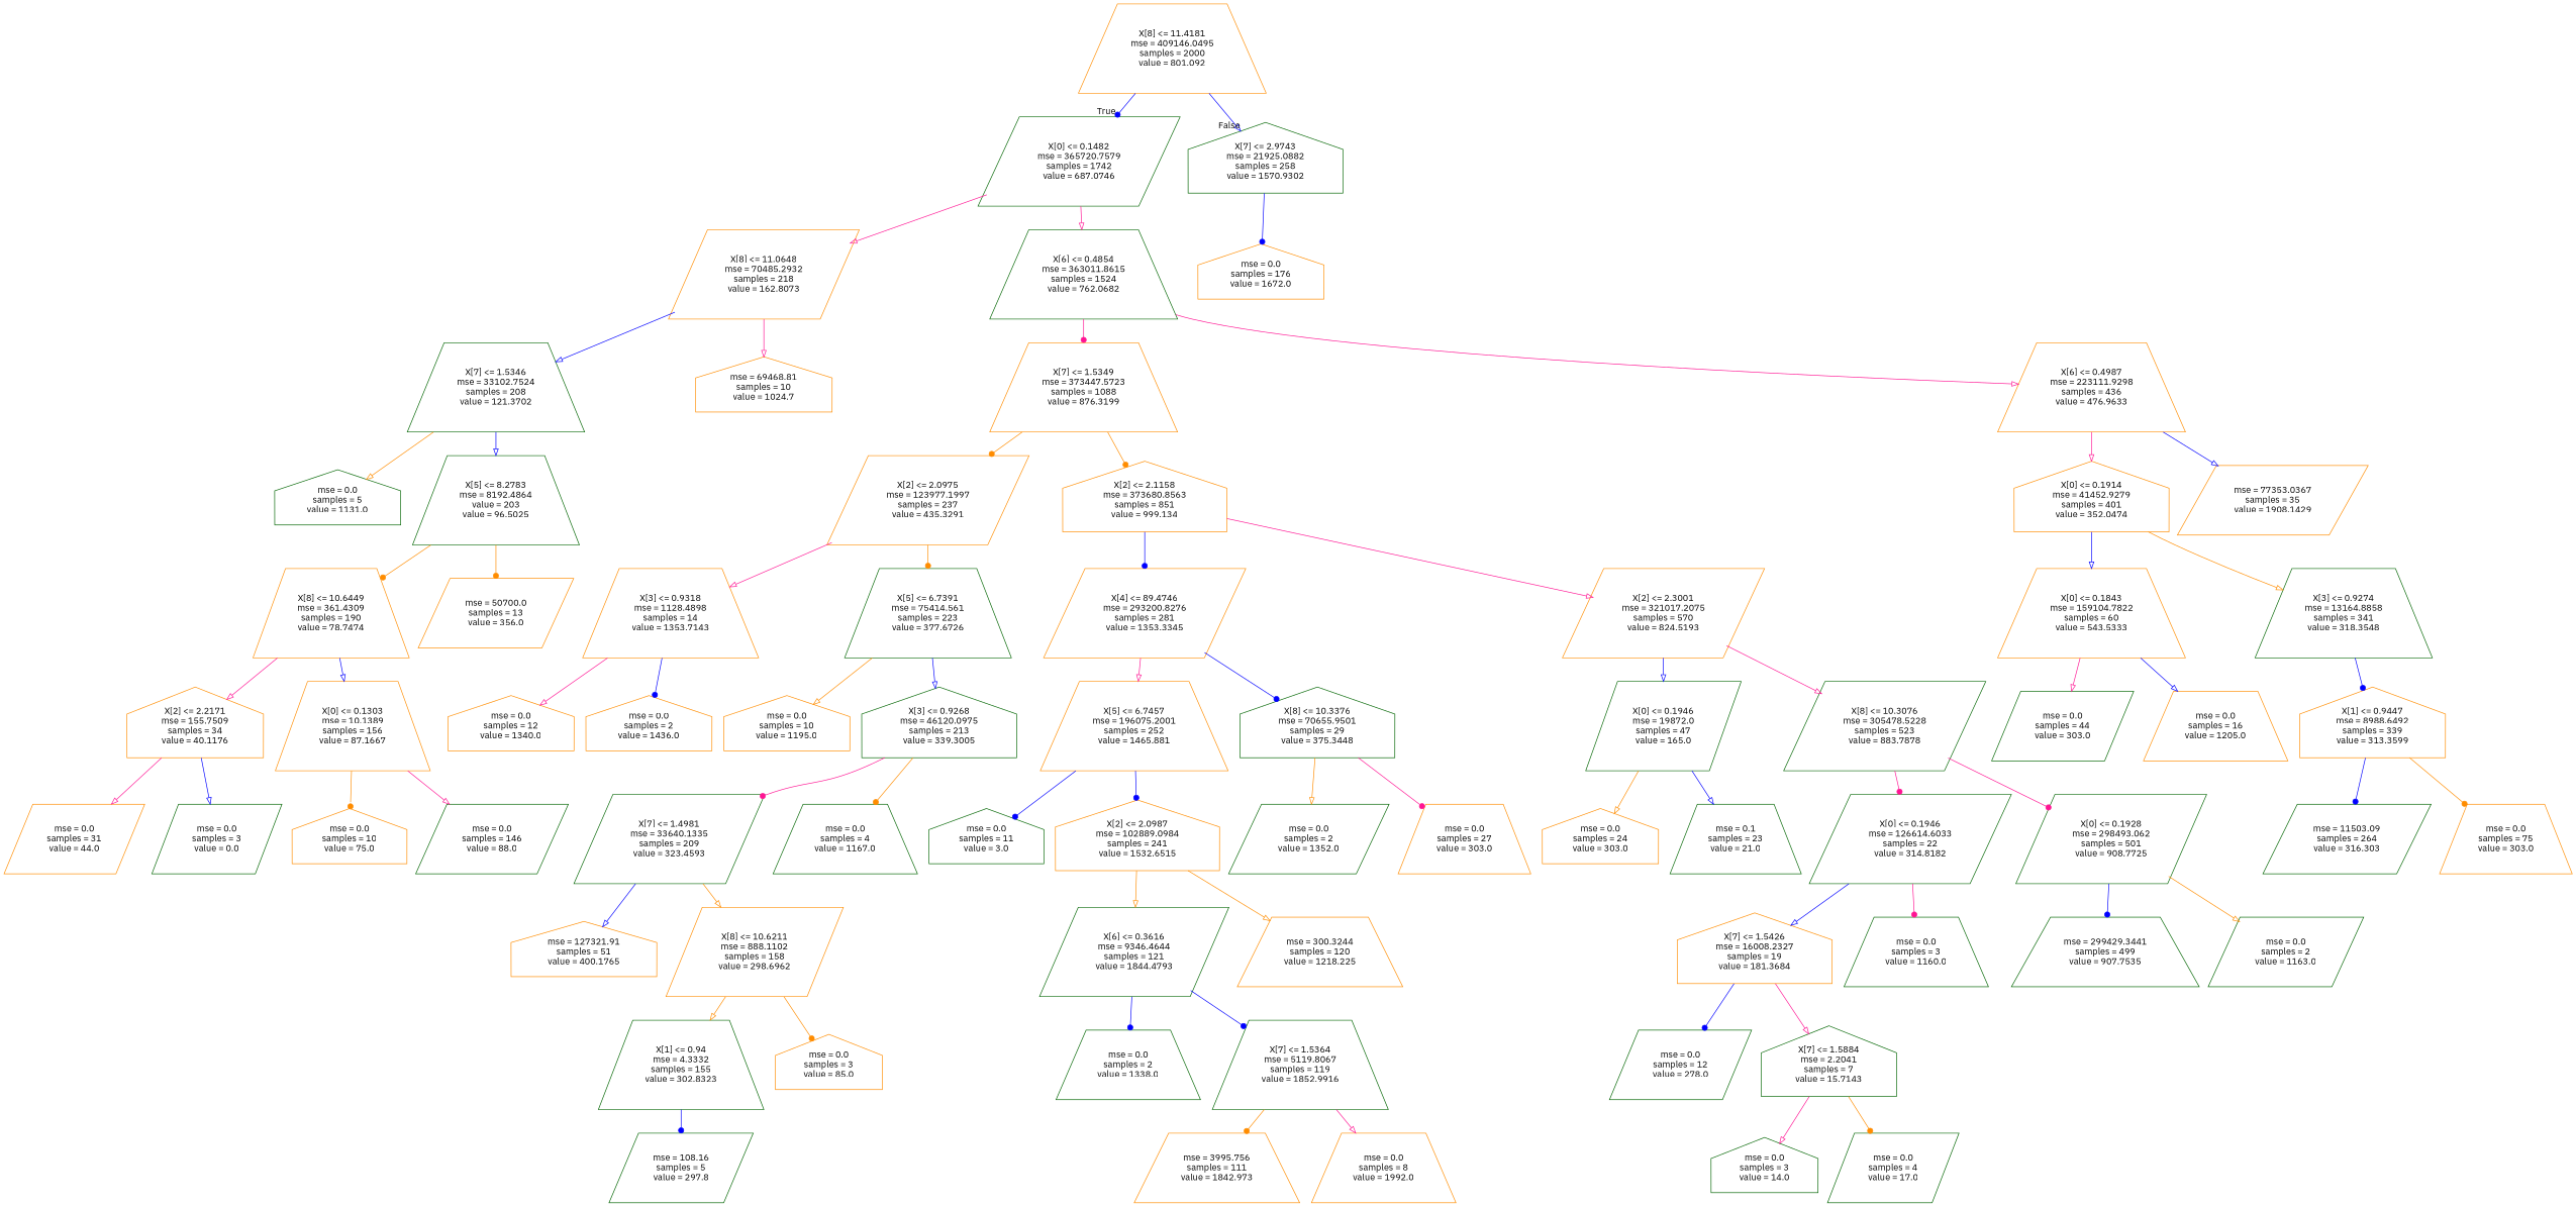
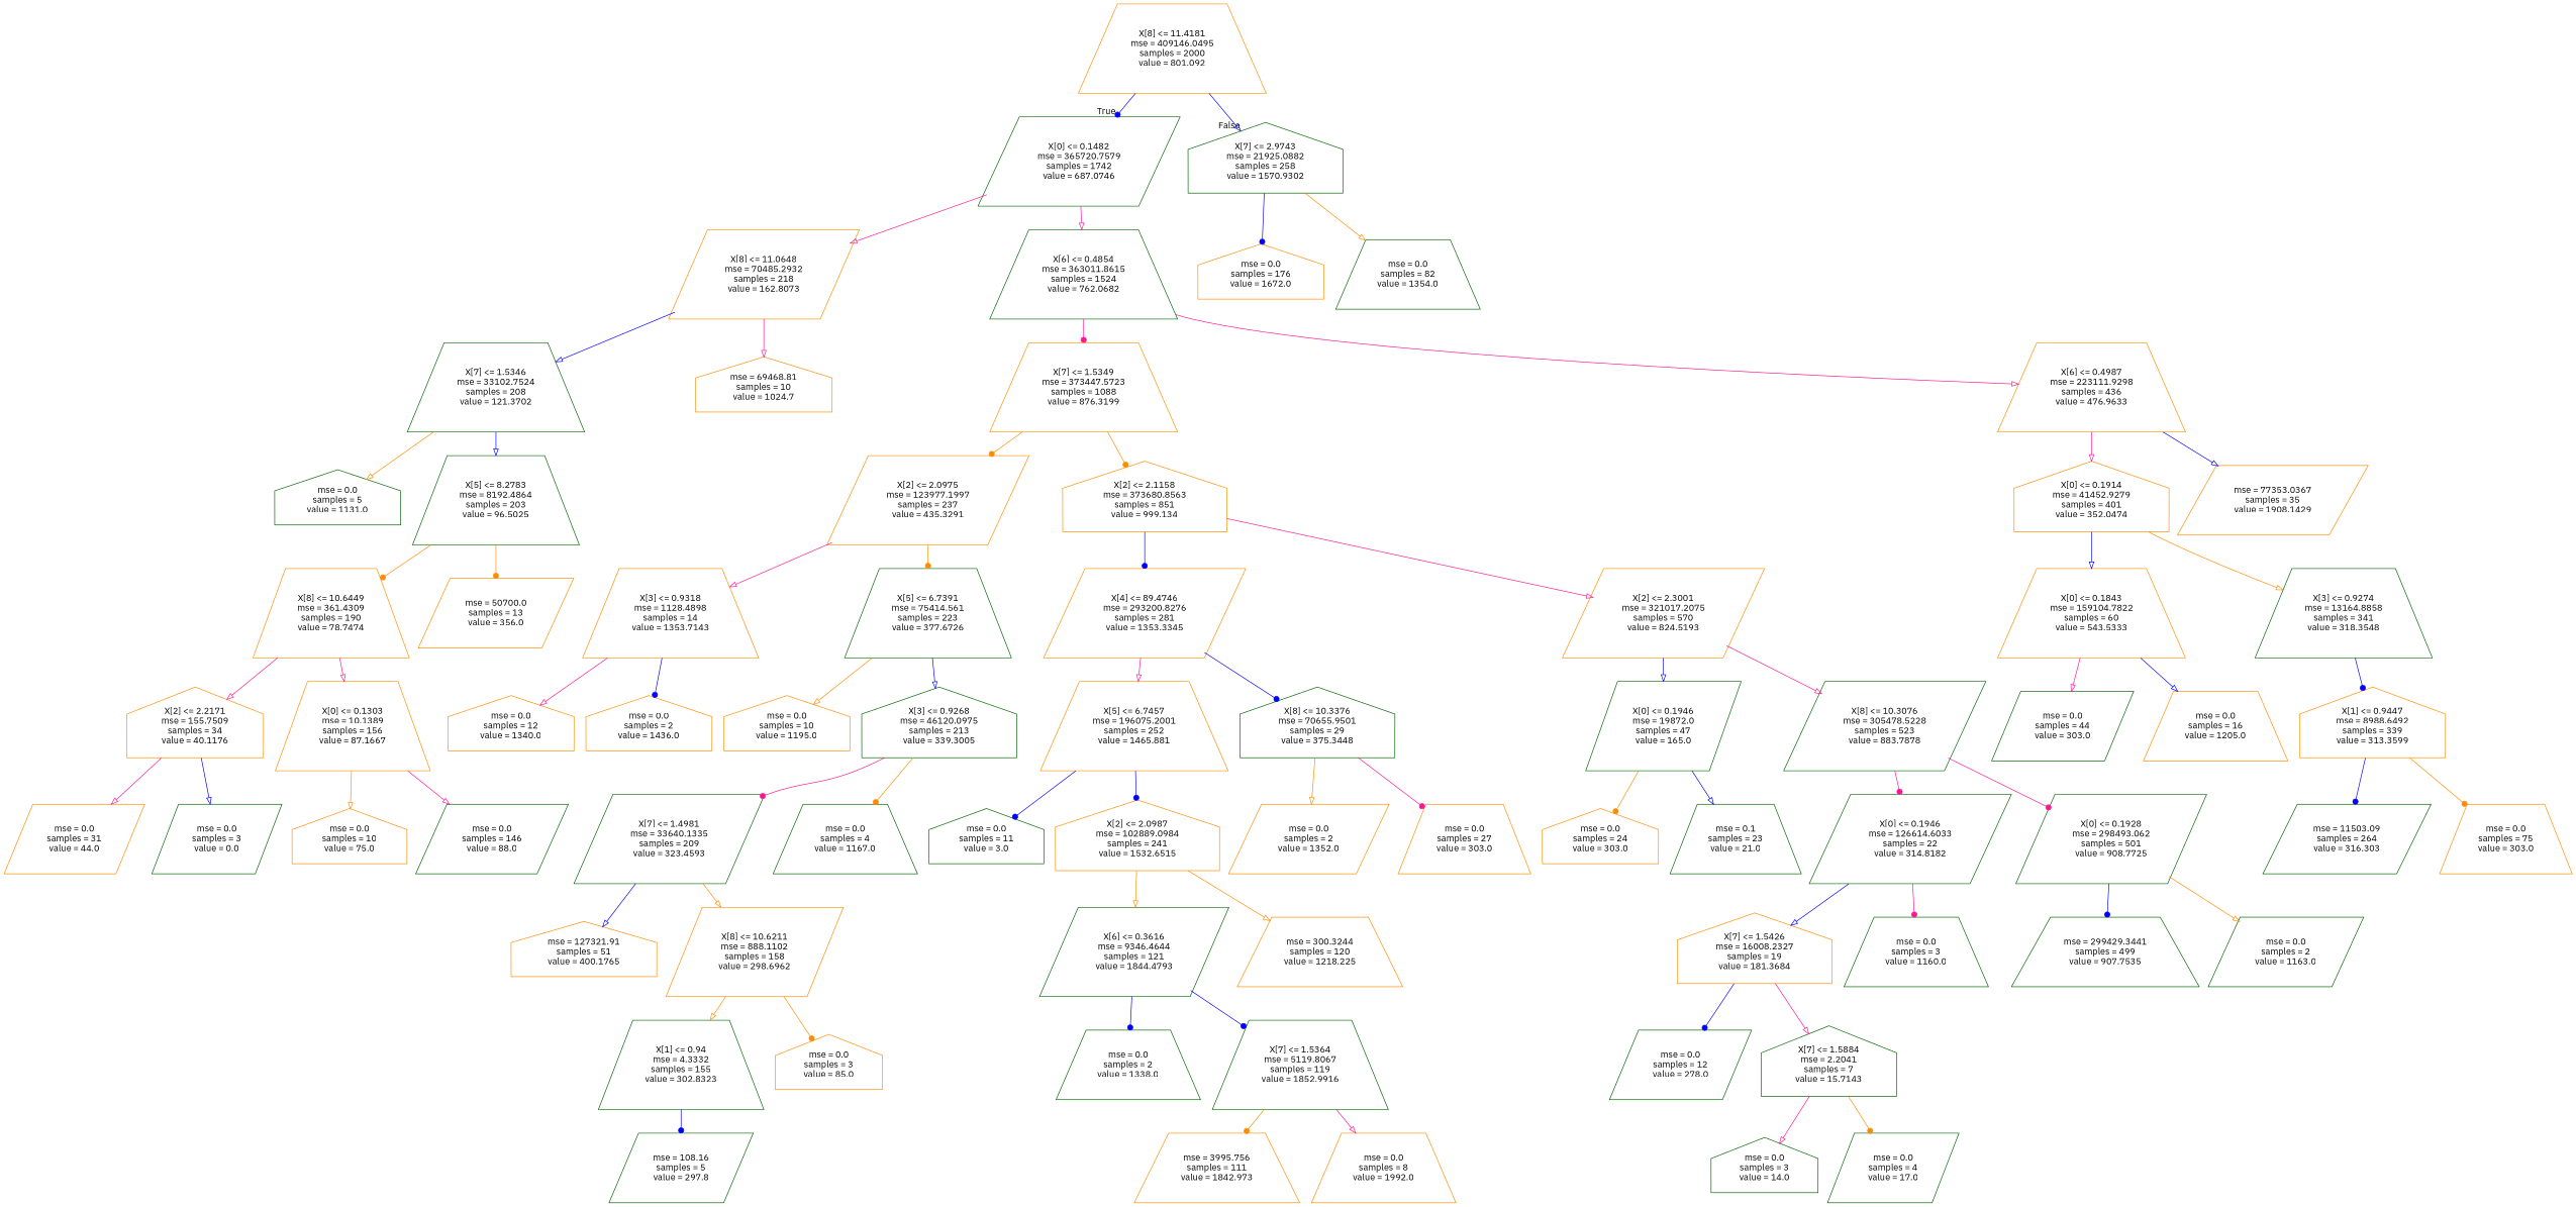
  digraph {
    fontname="IBM Plex Sans"
    node [color=darkorange fontname="IBM Plex Sans" shape=trapezium]
    edge [arrowhead=onormal color=blue fontname="IBM Plex Sans"]
    n1 [label="X[8] <= 11.4181\nmse = 409146.0495\nsamples = 2000\nvalue = 801.092"]
    n2 [color=darkgreen label="X[0] <= 0.1482\nmse = 365720.7579\nsamples = 1742\nvalue = 687.0746" shape=parallelogram]
    n3 [color=darkgreen label="X[7] <= 2.9743\nmse = 21925.0882\nsamples = 258\nvalue = 1570.9302" shape=house]
    n4 [label="X[8] <= 11.0648\nmse = 70485.2932\nsamples = 218\nvalue = 162.8073" shape=parallelogram]
    n5 [color=darkgreen label="X[6] <= 0.4854\nmse = 363011.8615\nsamples = 1524\nvalue = 762.0682"]
    n6 [label="mse = 0.0\nsamples = 176\nvalue = 1672.0" shape=house]
+   n7 [color=darkgreen label="mse = 0.0\nsamples = 82\nvalue = 1354.0"]
    n8 [color=darkgreen label="X[7] <= 1.5346\nmse = 33102.7524\nsamples = 208\nvalue = 121.3702"]
    n9 [label="mse = 69468.81\nsamples = 10\nvalue = 1024.7" shape=house]
    n10 [label="X[7] <= 1.5349\nmse = 373447.5723\nsamples = 1088\nvalue = 876.3199"]
    n11 [label="X[6] <= 0.4987\nmse = 223111.9298\nsamples = 436\nvalue = 476.9633"]
    n12 [color=darkgreen label="mse = 0.0\nsamples = 5\nvalue = 1131.0" shape=house]
-   n13 [color=darkgreen label="X[5] <= 8.2783\nmse = 8192.4864\nvalue = 203\nvalue = 96.5025"]
+   n13 [color=darkgreen label="X[5] <= 8.2783\nmse = 8192.4864\nsamples = 203\nvalue = 96.5025"]
    n14 [label="X[8] <= 10.6449\nmse = 361.4309\nsamples = 190\nvalue = 78.7474"]
    n15 [label="mse = 50700.0\nsamples = 13\nvalue = 356.0" shape=parallelogram]
    n16 [label="X[2] <= 2.2171\nmse = 155.7509\nsamples = 34\nvalue = 40.1176" shape=house]
    n17 [label="X[0] <= 0.1303\nmse = 10.1389\nsamples = 156\nvalue = 87.1667"]
    n18 [label="mse = 0.0\nsamples = 31\nvalue = 44.0" shape=parallelogram]
    n19 [color=darkgreen label="mse = 0.0\nsamples = 3\nvalue = 0.0" shape=parallelogram]
    n20 [label="mse = 0.0\nsamples = 10\nvalue = 75.0" shape=house]
    n21 [color=darkgreen label="mse = 0.0\nsamples = 146\nvalue = 88.0" shape=parallelogram]
    n22 [label="X[2] <= 2.0975\nmse = 123977.1997\nsamples = 237\nvalue = 435.3291" shape=parallelogram]
    n23 [label="X[2] <= 2.1158\nmse = 373680.8563\nsamples = 851\nvalue = 999.134" shape=house]
    n24 [label="X[0] <= 0.1914\nmse = 41452.9279\nsamples = 401\nvalue = 352.0474" shape=house]
    n25 [label="mse = 77353.0367\nsamples = 35\nvalue = 1908.1429" shape=parallelogram]
    n26 [label="X[3] <= 0.9318\nmse = 1128.4898\nsamples = 14\nvalue = 1353.7143"]
    n27 [color=darkgreen label="X[5] <= 6.7391\nmse = 75414.561\nsamples = 223\nvalue = 377.6726"]
    n28 [label="X[4] <= 89.4746\nmse = 293200.8276\nsamples = 281\nvalue = 1353.3345" shape=parallelogram]
    n29 [label="X[2] <= 2.3001\nmse = 321017.2075\nsamples = 570\nvalue = 824.5193" shape=parallelogram]
    n30 [label="mse = 0.0\nsamples = 12\nvalue = 1340.0" shape=house]
    n31 [label="mse = 0.0\nsamples = 2\nvalue = 1436.0" shape=house]
    n32 [label="mse = 0.0\nsamples = 10\nvalue = 1195.0" shape=house]
    n33 [color=darkgreen label="X[3] <= 0.9268\nmse = 46120.0975\nsamples = 213\nvalue = 339.3005" shape=house]
    n34 [color=darkgreen label="X[7] <= 1.4981\nmse = 33640.1335\nsamples = 209\nvalue = 323.4593" shape=parallelogram]
    n35 [color=darkgreen label="mse = 0.0\nsamples = 4\nvalue = 1167.0"]
    n36 [label="mse = 127321.91\nsamples = 51\nvalue = 400.1765" shape=house]
    n37 [label="X[8] <= 10.6211\nmse = 888.1102\nsamples = 158\nvalue = 298.6962" shape=parallelogram]
    n38 [color=darkgreen label="X[1] <= 0.94\nmse = 4.3332\nsamples = 155\nvalue = 302.8323"]
    n39 [label="mse = 0.0\nsamples = 3\nvalue = 85.0" shape=house]
    n40 [color=darkgreen label="mse = 108.16\nsamples = 5\nvalue = 297.8" shape=parallelogram]
    n41 [label="X[5] <= 6.7457\nmse = 196075.2001\nsamples = 252\nvalue = 1465.881"]
    n42 [color=darkgreen label="X[8] <= 10.3376\nmse = 70655.9501\nsamples = 29\nvalue = 375.3448" shape=house]
    n43 [color=darkgreen label="X[0] <= 0.1946\nmse = 19872.0\nsamples = 47\nvalue = 165.0" shape=parallelogram]
    n44 [color=darkgreen label="X[8] <= 10.3076\nmse = 305478.5228\nsamples = 523\nvalue = 883.7878" shape=parallelogram]
    n45 [color=darkgreen label="mse = 0.0\nsamples = 11\nvalue = 3.0" shape=house]
    n46 [label="X[2] <= 2.0987\nmse = 102889.0984\nsamples = 241\nvalue = 1532.6515" shape=house]
-   n47 [color=darkgreen label="mse = 0.0\nsamples = 2\nvalue = 1352.0" shape=parallelogram]
+   n47 [label="mse = 0.0\nsamples = 2\nvalue = 1352.0" shape=parallelogram]
    n48 [label="mse = 0.0\nsamples = 27\nvalue = 303.0"]
    n49 [color=darkgreen label="X[6] <= 0.3616\nmse = 9346.4644\nsamples = 121\nvalue = 1844.4793" shape=parallelogram]
    n50 [label="mse = 300.3244\nsamples = 120\nvalue = 1218.225"]
    n51 [color=darkgreen label="mse = 0.0\nsamples = 2\nvalue = 1338.0"]
    n52 [color=darkgreen label="X[7] <= 1.5364\nmse = 5119.8067\nsamples = 119\nvalue = 1852.9916"]
    n53 [label="mse = 3995.756\nsamples = 111\nvalue = 1842.973"]
    n54 [label="mse = 0.0\nsamples = 8\nvalue = 1992.0"]
    n55 [label="mse = 0.0\nsamples = 24\nvalue = 303.0" shape=house]
    n56 [color=darkgreen label="mse = 0.1\nsamples = 23\nvalue = 21.0"]
    n57 [color=darkgreen label="X[0] <= 0.1946\nmse = 126614.6033\nsamples = 22\nvalue = 314.8182" shape=parallelogram]
    n58 [color=darkgreen label="X[0] <= 0.1928\nmse = 298493.062\nsamples = 501\nvalue = 908.7725" shape=parallelogram]
    n59 [label="X[7] <= 1.5426\nmse = 16008.2327\nsamples = 19\nvalue = 181.3684" shape=house]
    n60 [color=darkgreen label="mse = 0.0\nsamples = 3\nvalue = 1160.0"]
    n61 [color=darkgreen label="mse = 299429.3441\nsamples = 499\nvalue = 907.7535"]
    n62 [color=darkgreen label="mse = 0.0\nsamples = 2\nvalue = 1163.0" shape=parallelogram]
    n63 [color=darkgreen label="mse = 0.0\nsamples = 12\nvalue = 278.0" shape=parallelogram]
    n64 [color=darkgreen label="X[7] <= 1.5884\nmse = 2.2041\nsamples = 7\nvalue = 15.7143" shape=house]
    n65 [color=darkgreen label="mse = 0.0\nsamples = 3\nvalue = 14.0" shape=house]
    n66 [color=darkgreen label="mse = 0.0\nsamples = 4\nvalue = 17.0" shape=parallelogram]
    n67 [label="X[0] <= 0.1843\nmse = 159104.7822\nsamples = 60\nvalue = 543.5333"]
    n68 [color=darkgreen label="X[3] <= 0.9274\nmse = 13164.8858\nsamples = 341\nvalue = 318.3548"]
    n69 [color=darkgreen label="mse = 0.0\nsamples = 44\nvalue = 303.0" shape=parallelogram]
    n70 [label="mse = 0.0\nsamples = 16\nvalue = 1205.0"]
    n71 [label="X[1] <= 0.9447\nmse = 8988.6492\nsamples = 339\nvalue = 313.3599" shape=house]
    n72 [color=darkgreen label="mse = 11503.09\nsamples = 264\nvalue = 316.303" shape=parallelogram]
    n73 [label="mse = 0.0\nsamples = 75\nvalue = 303.0"]
    n1 -> n2 [arrowhead=dot headlabel=True labelangle=45 labeldistance=2.5]
    n1 -> n3 [headlabel=False labelangle=-45 labeldistance=2.5]
    n2 -> n4 [color=deeppink]
    n2 -> n5 [color=deeppink]
    n3 -> n6 [arrowhead=dot]
+   n3 -> n7 [color=darkorange]
    n4 -> n8
    n4 -> n9 [color=deeppink]
    n5 -> n10 [arrowhead=dot color=deeppink]
    n5 -> n11 [color=deeppink]
    n8 -> n12 [color=darkorange]
    n8 -> n13
    n10 -> n22 [arrowhead=dot color=darkorange]
    n10 -> n23 [arrowhead=dot color=darkorange]
    n11 -> n24 [color=deeppink]
    n11 -> n25
    n13 -> n14 [arrowhead=dot color=darkorange]
    n13 -> n15 [arrowhead=dot color=darkorange]
    n14 -> n16 [color=deeppink]
-   n14 -> n17
+   n14 -> n17 [color=deeppink]
    n16 -> n18 [color=deeppink]
    n16 -> n19
-   n17 -> n20 [arrowhead=dot color=darkorange]
+   n17 -> n20 [color=darkorange]
    n17 -> n21 [color=deeppink]
    n22 -> n26 [color=deeppink]
    n22 -> n27 [arrowhead=dot color=darkorange]
    n23 -> n28 [arrowhead=dot]
    n23 -> n29 [color=deeppink]
    n24 -> n67
    n24 -> n68 [color=darkorange]
    n26 -> n30 [color=deeppink]
    n26 -> n31 [arrowhead=dot]
    n27 -> n32 [color=darkorange]
    n27 -> n33
    n28 -> n41 [color=deeppink]
    n28 -> n42 [arrowhead=dot]
    n29 -> n43
    n29 -> n44 [color=deeppink]
    n33 -> n34 [arrowhead=dot color=deeppink]
    n33 -> n35 [arrowhead=dot color=darkorange]
    n34 -> n36
    n34 -> n37 [color=darkorange]
    n37 -> n38 [color=darkorange]
    n37 -> n39 [arrowhead=dot color=darkorange]
    n38 -> n40 [arrowhead=dot]
    n41 -> n45 [arrowhead=dot]
    n41 -> n46 [arrowhead=dot]
    n42 -> n47 [color=darkorange]
    n42 -> n48 [arrowhead=dot color=deeppink]
-   n43 -> n55 [color=darkorange]
+   n43 -> n55 [arrowhead=dot color=darkorange]
    n43 -> n56
    n44 -> n57 [arrowhead=dot color=deeppink]
    n44 -> n58 [arrowhead=dot color=deeppink]
    n46 -> n49 [color=darkorange]
    n46 -> n50 [color=darkorange]
    n49 -> n51 [arrowhead=dot]
    n49 -> n52 [arrowhead=dot]
    n52 -> n53 [arrowhead=dot color=darkorange]
    n52 -> n54 [color=deeppink]
    n57 -> n59
    n57 -> n60 [arrowhead=dot color=deeppink]
    n58 -> n61 [arrowhead=dot]
    n58 -> n62 [color=darkorange]
    n59 -> n63 [arrowhead=dot]
    n59 -> n64 [color=deeppink]
    n64 -> n65 [color=deeppink]
    n64 -> n66 [arrowhead=dot color=darkorange]
    n67 -> n69 [color=deeppink]
    n67 -> n70
    n68 -> n71 [arrowhead=dot]
    n71 -> n72 [arrowhead=dot]
    n71 -> n73 [arrowhead=dot color=darkorange]
  }
